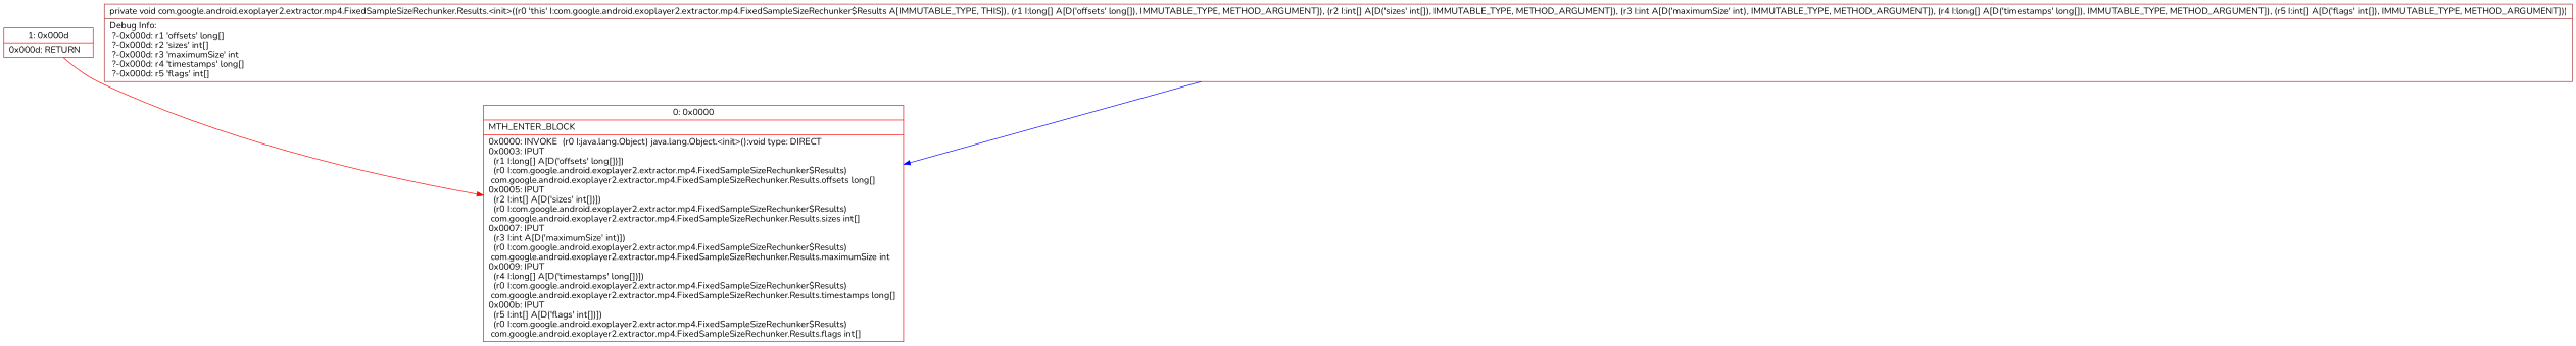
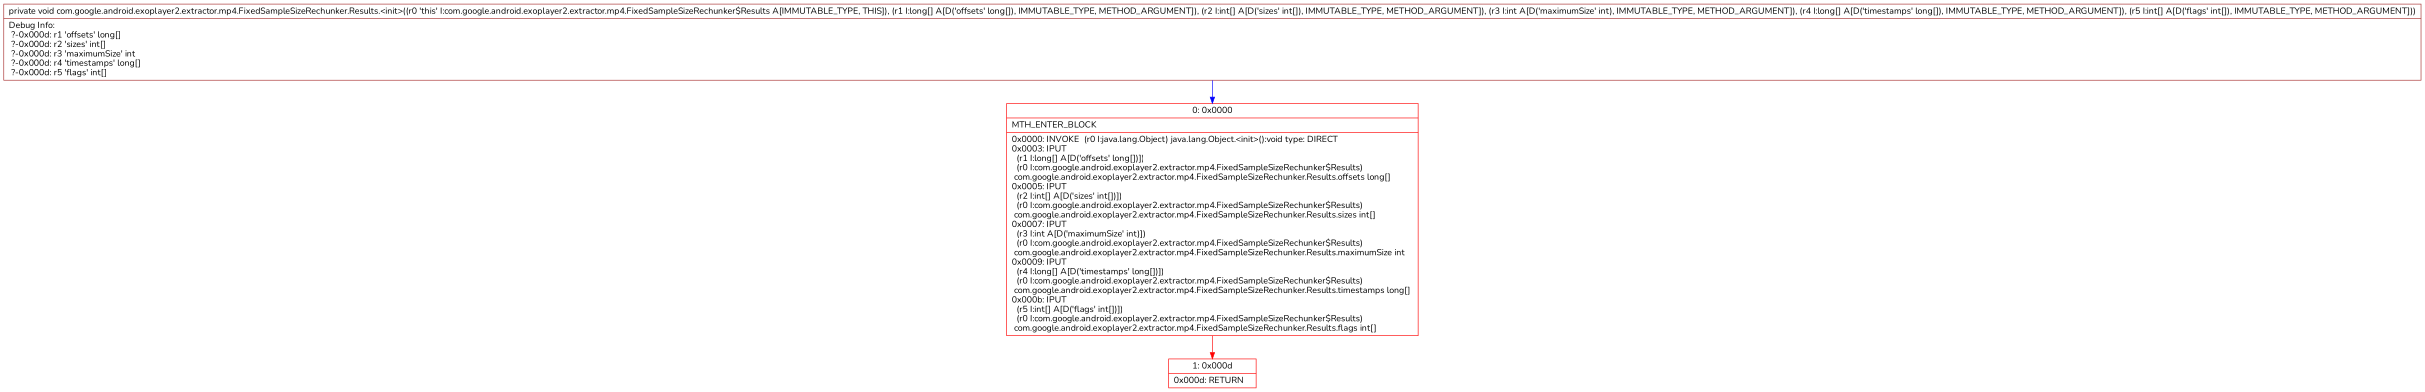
  digraph {
    fontname=Nunito
    node [shape=record color=red fontname=Nunito]
    edge [fontname=Nunito]
    n1 [label="{0\:\ 0x0000|MTH_ENTER_BLOCK\l|0x0000: INVOKE  (r0 I:java.lang.Object) java.lang.Object.\<init\>():void type: DIRECT \l0x0003: IPUT  \l  (r1 I:long[] A[D('offsets' long[])])\l  (r0 I:com.google.android.exoplayer2.extractor.mp4.FixedSampleSizeRechunker$Results)\l com.google.android.exoplayer2.extractor.mp4.FixedSampleSizeRechunker.Results.offsets long[] \l0x0005: IPUT  \l  (r2 I:int[] A[D('sizes' int[])])\l  (r0 I:com.google.android.exoplayer2.extractor.mp4.FixedSampleSizeRechunker$Results)\l com.google.android.exoplayer2.extractor.mp4.FixedSampleSizeRechunker.Results.sizes int[] \l0x0007: IPUT  \l  (r3 I:int A[D('maximumSize' int)])\l  (r0 I:com.google.android.exoplayer2.extractor.mp4.FixedSampleSizeRechunker$Results)\l com.google.android.exoplayer2.extractor.mp4.FixedSampleSizeRechunker.Results.maximumSize int \l0x0009: IPUT  \l  (r4 I:long[] A[D('timestamps' long[])])\l  (r0 I:com.google.android.exoplayer2.extractor.mp4.FixedSampleSizeRechunker$Results)\l com.google.android.exoplayer2.extractor.mp4.FixedSampleSizeRechunker.Results.timestamps long[] \l0x000b: IPUT  \l  (r5 I:int[] A[D('flags' int[])])\l  (r0 I:com.google.android.exoplayer2.extractor.mp4.FixedSampleSizeRechunker$Results)\l com.google.android.exoplayer2.extractor.mp4.FixedSampleSizeRechunker.Results.flags int[] \l}"]
    n2 [label="{1\:\ 0x000d|0x000d: RETURN   \l}"]
    n3 [label="{private void com.google.android.exoplayer2.extractor.mp4.FixedSampleSizeRechunker.Results.\<init\>((r0 'this' I:com.google.android.exoplayer2.extractor.mp4.FixedSampleSizeRechunker$Results A[IMMUTABLE_TYPE, THIS]), (r1 I:long[] A[D('offsets' long[]), IMMUTABLE_TYPE, METHOD_ARGUMENT]), (r2 I:int[] A[D('sizes' int[]), IMMUTABLE_TYPE, METHOD_ARGUMENT]), (r3 I:int A[D('maximumSize' int), IMMUTABLE_TYPE, METHOD_ARGUMENT]), (r4 I:long[] A[D('timestamps' long[]), IMMUTABLE_TYPE, METHOD_ARGUMENT]), (r5 I:int[] A[D('flags' int[]), IMMUTABLE_TYPE, METHOD_ARGUMENT]))  | Debug Info:\l  ?\-0x000d: r1 'offsets' long[]\l  ?\-0x000d: r2 'sizes' int[]\l  ?\-0x000d: r3 'maximumSize' int\l  ?\-0x000d: r4 'timestamps' long[]\l  ?\-0x000d: r5 'flags' int[]\l}" color=brown]
-   n2 -> n1 [color=red]
+   n1 -> n2 [color=red]
    n3 -> n1 [color=blue]
  }
